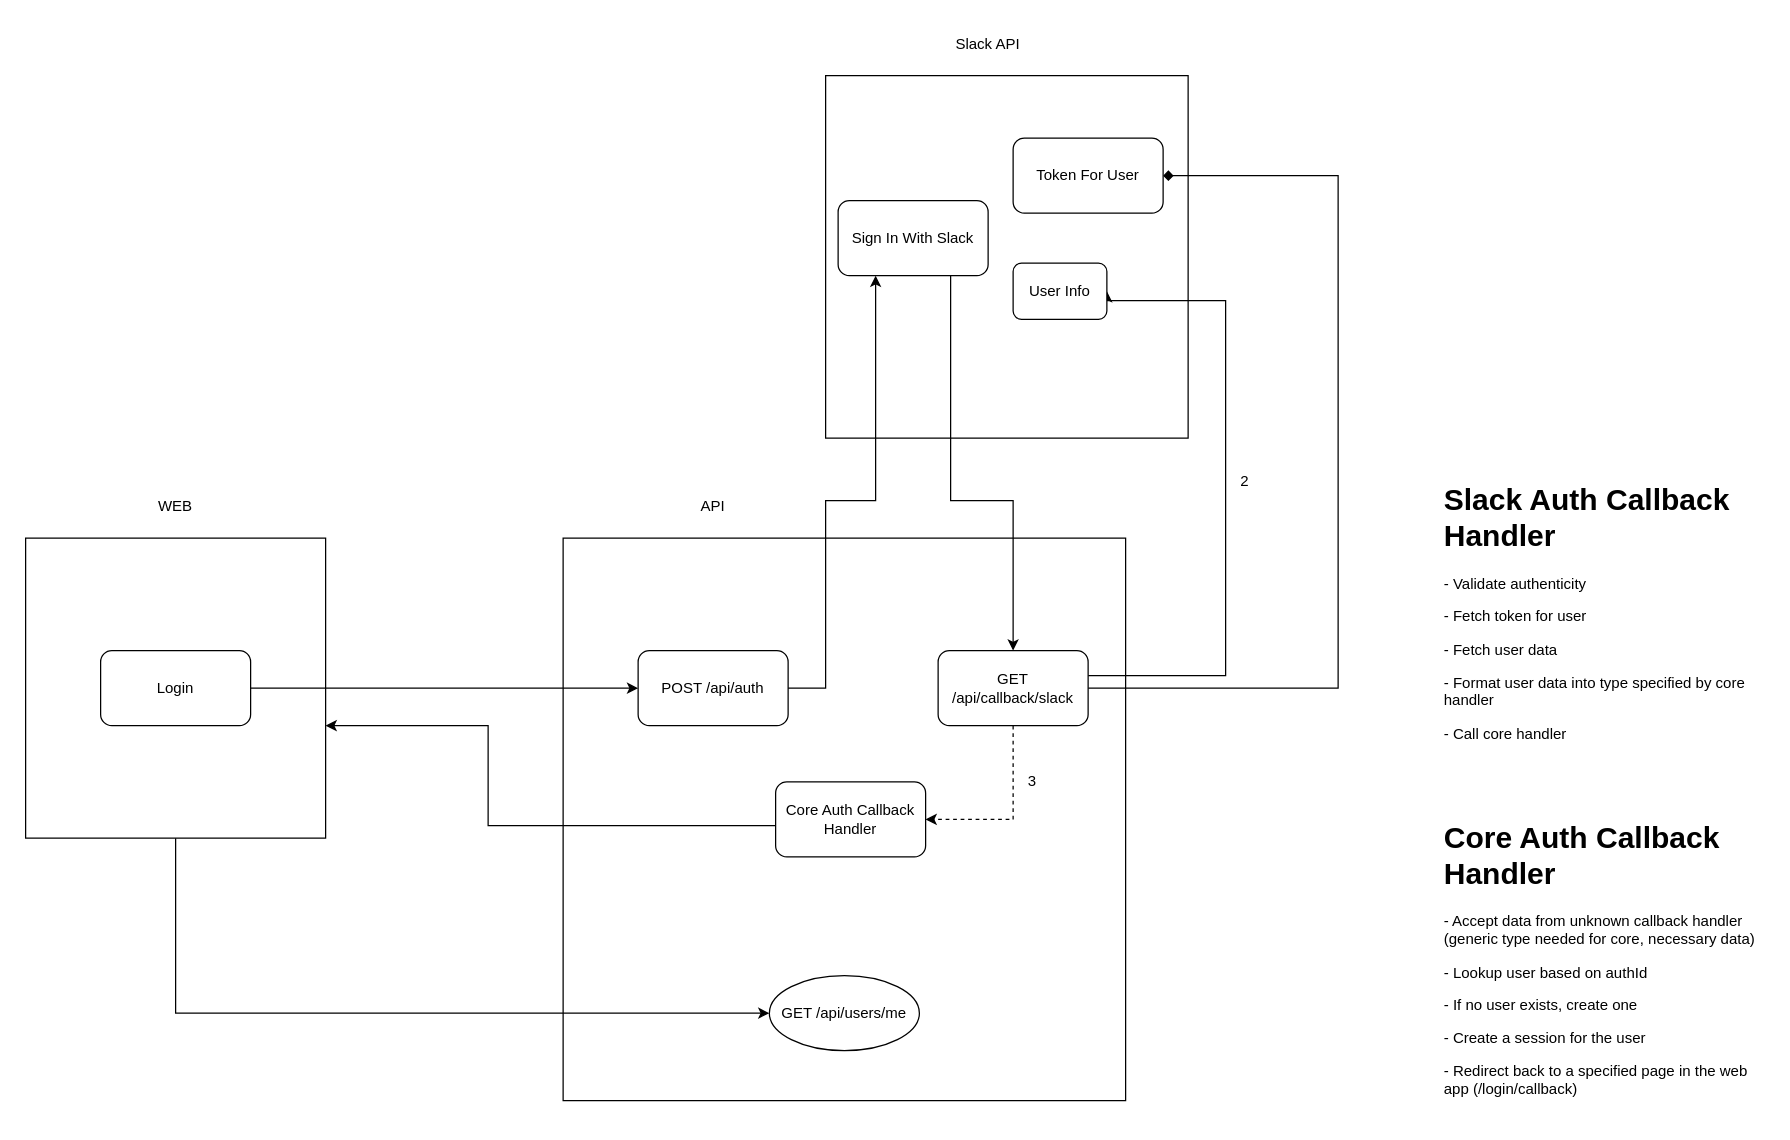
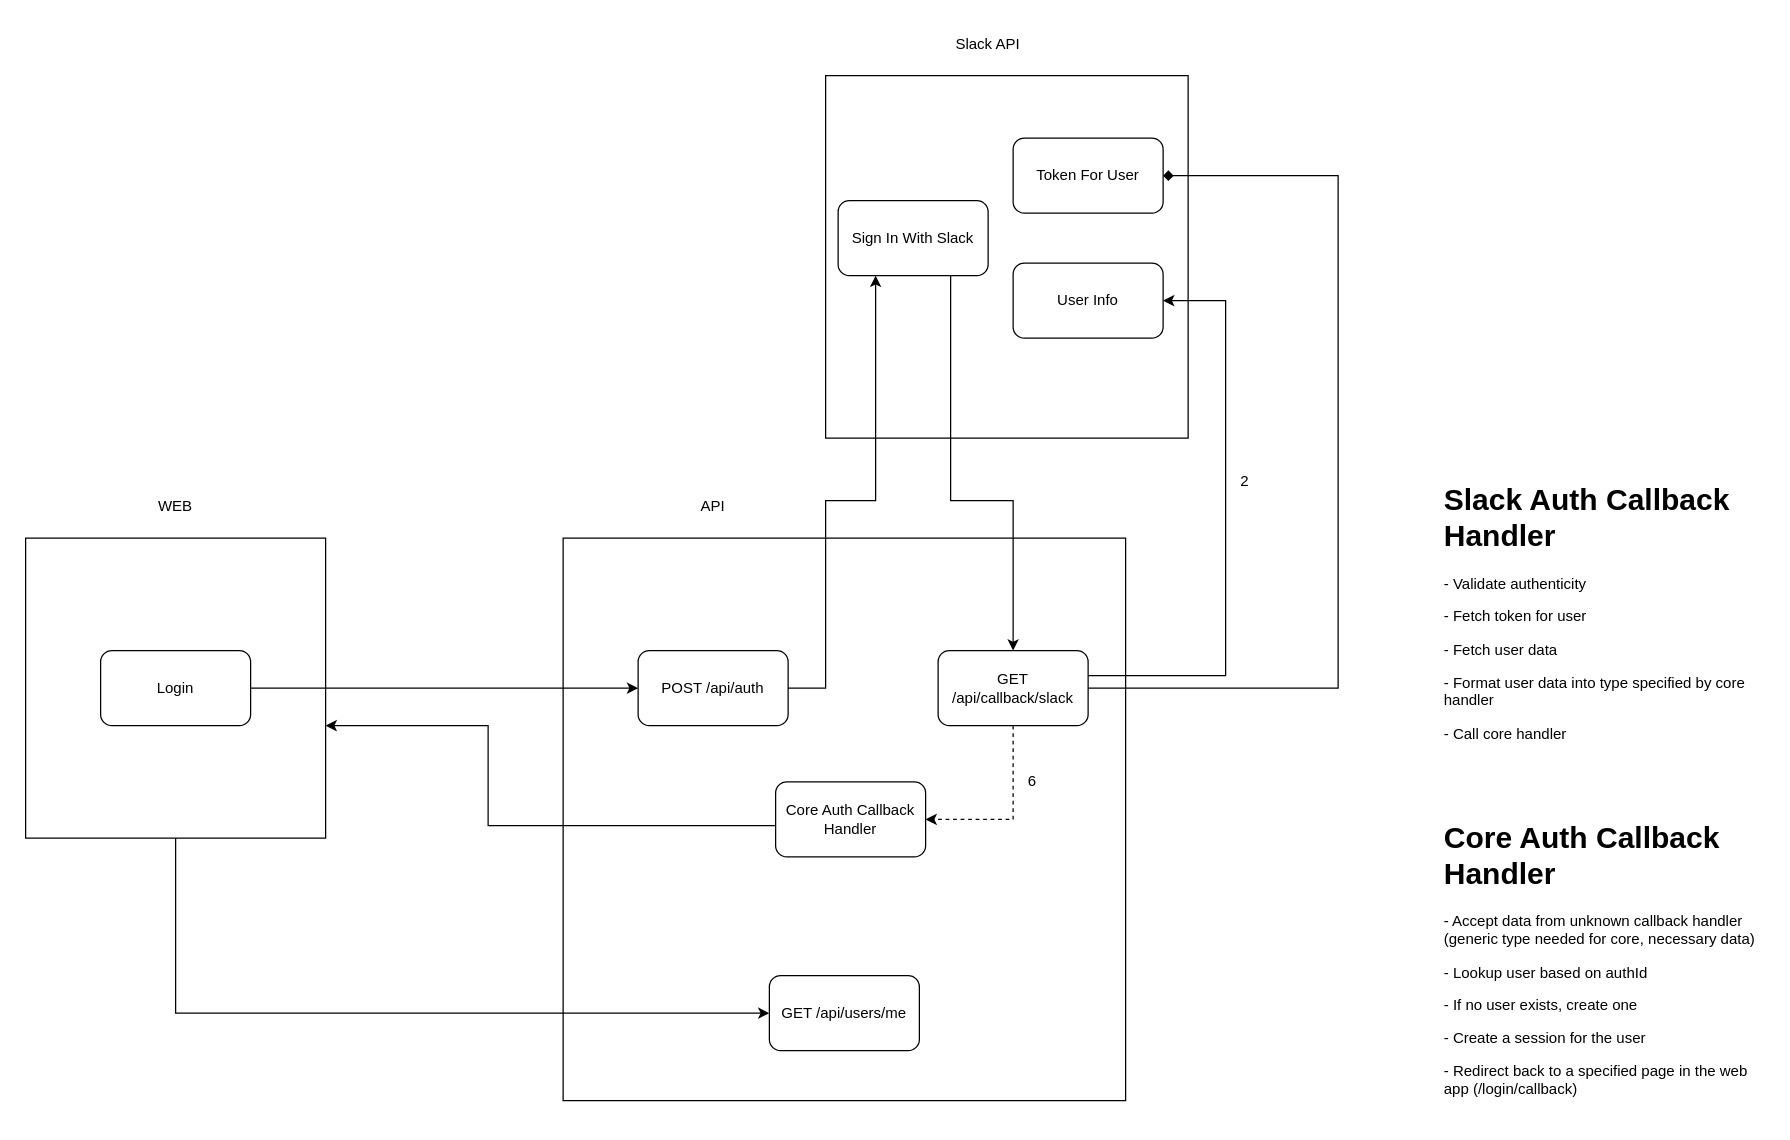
  <mxCell id="0" />
  <mxCell id="1" parent="0" />
  <mxCell id="2" value="" style="whiteSpace=wrap;html=1;aspect=fixed;" parent="1" vertex="1"><mxGeometry x="660" y="60" width="290" height="290" as="geometry" /></mxCell>
  <mxCell id="3" value="" style="whiteSpace=wrap;html=1;aspect=fixed;" parent="1" vertex="1"><mxGeometry x="450" y="430" width="450" height="450" as="geometry" /></mxCell>
  <mxCell id="4" style="edgeStyle=orthogonalEdgeStyle;rounded=0;orthogonalLoop=1;jettySize=auto;html=1;entryX=0.5;entryY=0;entryDx=0;entryDy=0;exitX=0.75;exitY=1;exitDx=0;exitDy=0;" parent="1" target="17" edge="1" source="23"><mxGeometry relative="1" as="geometry"><mxPoint x="770" y="320" as="sourcePoint" /><mxPoint x="850" y="520" as="targetPoint" /><Array as="points"><mxPoint x="760" y="400" /><mxPoint x="810" y="400" /></Array></mxGeometry></mxCell>
  <mxCell id="5" style="edgeStyle=orthogonalEdgeStyle;rounded=0;orthogonalLoop=1;jettySize=auto;html=1;entryX=0;entryY=0.5;entryDx=0;entryDy=0;" parent="1" source="6" target="20" edge="1"><mxGeometry relative="1" as="geometry"><Array as="points"><mxPoint x="140" y="810" /></Array></mxGeometry></mxCell>
  <mxCell id="6" value="" style="whiteSpace=wrap;html=1;aspect=fixed;" parent="1" vertex="1"><mxGeometry x="20" y="430" width="240" height="240" as="geometry" /></mxCell>
  <mxCell id="7" style="edgeStyle=orthogonalEdgeStyle;rounded=0;orthogonalLoop=1;jettySize=auto;html=1;exitX=1;exitY=0.5;exitDx=0;exitDy=0;" parent="1" source="8" target="12" edge="1"><mxGeometry relative="1" as="geometry" /></mxCell>
  <mxCell id="8" value="Login" style="rounded=1;whiteSpace=wrap;html=1;" parent="1" vertex="1"><mxGeometry x="80" y="520" width="120" height="60" as="geometry" /></mxCell>
  <mxCell id="9" value="WEB" style="text;html=1;strokeColor=none;fillColor=none;align=center;verticalAlign=middle;whiteSpace=wrap;rounded=0;" parent="1" vertex="1"><mxGeometry x="110" width="60" height="30" as="geometry" y="390" /></mxCell>
  <mxCell id="10" value="API" style="text;html=1;strokeColor=none;fillColor=none;align=center;verticalAlign=middle;whiteSpace=wrap;rounded=0;" parent="1" vertex="1"><mxGeometry x="540" width="60" height="30" as="geometry" y="390" /></mxCell>
  <mxCell id="11" style="edgeStyle=orthogonalEdgeStyle;rounded=0;orthogonalLoop=1;jettySize=auto;html=1;entryX=0.25;entryY=1;entryDx=0;entryDy=0;" parent="1" target="23" edge="1"><mxGeometry relative="1" as="geometry"><mxPoint x="600" y="550" as="sourcePoint" /><mxPoint x="710" y="320" as="targetPoint" /><Array as="points"><mxPoint x="660" y="550" /><mxPoint x="660" y="400" /><mxPoint x="700" y="400" /></Array></mxGeometry></mxCell>
  <mxCell id="12" value="POST /api/auth" style="rounded=1;whiteSpace=wrap;html=1;" parent="1" vertex="1"><mxGeometry x="510" y="520" width="120" height="60" as="geometry" /></mxCell>
  <mxCell id="13" value="Slack API" style="text;html=1;strokeColor=none;fillColor=none;align=center;verticalAlign=middle;whiteSpace=wrap;rounded=0;" parent="1" vertex="1"><mxGeometry x="760" y="20" width="60" height="30" as="geometry" /></mxCell>
  <mxCell id="14" style="edgeStyle=orthogonalEdgeStyle;rounded=0;orthogonalLoop=1;jettySize=auto;html=1;exitX=0.5;exitY=1;exitDx=0;exitDy=0;entryX=1;entryY=0.5;entryDx=0;entryDy=0;dashed=1;" parent="1" source="17" target="19" edge="1"><mxGeometry relative="1" as="geometry"><mxPoint x="795" y="610" as="sourcePoint" /><mxPoint x="740" y="660" as="targetPoint" /><Array as="points"><mxPoint x="810" y="655" /></Array></mxGeometry></mxCell>
  <mxCell id="15" style="edgeStyle=orthogonalEdgeStyle;rounded=0;orthogonalLoop=1;jettySize=auto;html=1;entryX=1;entryY=0.5;entryDx=0;entryDy=0;endArrow=diamond;" parent="1" source="17" target="24" edge="1"><mxGeometry relative="1" as="geometry"><Array as="points"><mxPoint x="1070" y="550" /><mxPoint x="1070" y="140" /></Array></mxGeometry></mxCell>
  <mxCell id="16" style="edgeStyle=orthogonalEdgeStyle;rounded=0;orthogonalLoop=1;jettySize=auto;html=1;entryX=1;entryY=0.5;entryDx=0;entryDy=0;" parent="1" source="17" target="25" edge="1"><mxGeometry relative="1" as="geometry"><Array as="points"><mxPoint x="980" y="540" /><mxPoint x="980" y="240" /></Array></mxGeometry></mxCell>
  <mxCell id="17" value="GET /api/callback/slack" style="rounded=1;whiteSpace=wrap;html=1;" parent="1" vertex="1"><mxGeometry x="750" y="520" width="120" height="60" as="geometry" /></mxCell>
  <mxCell id="18" style="edgeStyle=orthogonalEdgeStyle;rounded=0;orthogonalLoop=1;jettySize=auto;html=1;entryX=1;entryY=0.75;entryDx=0;entryDy=0;" parent="1" edge="1"><mxGeometry relative="1" as="geometry"><mxPoint x="680" y="655" as="sourcePoint" /><mxPoint x="260" y="580" as="targetPoint" /><Array as="points"><mxPoint x="390" y="660" /><mxPoint x="390" y="580" /></Array></mxGeometry></mxCell>
  <mxCell id="19" value="Core Auth Callback Handler" style="rounded=1;whiteSpace=wrap;html=1;" parent="1" vertex="1"><mxGeometry x="620" y="625" width="120" height="60" as="geometry" /></mxCell>
- <mxCell id="20" value="GET /api/users/me" style="ellipse;whiteSpace=wrap;html=1;" parent="1" vertex="1"><mxGeometry x="615" y="780" width="120" height="60" as="geometry" /></mxCell>
+ <mxCell id="20" value="GET /api/users/me" style="rounded=1;whiteSpace=wrap;html=1;" parent="1" vertex="1"><mxGeometry x="615" y="780" width="120" height="60" as="geometry" /></mxCell>
  <mxCell id="21" value="&lt;h1&gt;Slack Auth Callback Handler&lt;/h1&gt;&lt;p&gt;- Validate authenticity&lt;/p&gt;&lt;p&gt;- Fetch token for user&lt;/p&gt;&lt;p&gt;- Fetch user data&lt;/p&gt;&lt;p&gt;- Format user data into type specified by core handler&lt;/p&gt;&lt;p&gt;- Call core handler&lt;/p&gt;" style="text;html=1;strokeColor=none;fillColor=none;spacing=5;spacingTop=-20;whiteSpace=wrap;overflow=hidden;rounded=0;" parent="1" vertex="1"><mxGeometry x="1150" y="380" width="260" height="240" as="geometry" /></mxCell>
  <mxCell id="22" value="&lt;h1&gt;Core Auth Callback Handler&lt;/h1&gt;&lt;p&gt;- Accept data from unknown callback handler (generic type needed for core, necessary data)&lt;/p&gt;&lt;p&gt;- Lookup user based on authId&lt;/p&gt;&lt;p&gt;- If no user exists, create one&lt;/p&gt;&lt;p&gt;- Create a session for the user&lt;br&gt;&lt;/p&gt;&lt;p&gt;- Redirect back to a specified page in the web app (/login/callback)&lt;/p&gt;" style="text;html=1;strokeColor=none;fillColor=none;spacing=5;spacingTop=-20;whiteSpace=wrap;overflow=hidden;rounded=0;" parent="1" vertex="1"><mxGeometry x="1150" y="650" width="260" height="240" as="geometry" /></mxCell>
  <mxCell id="23" value="Sign In With Slack" style="rounded=1;whiteSpace=wrap;html=1;" parent="1" vertex="1"><mxGeometry x="670" y="160" width="120" height="60" as="geometry" /></mxCell>
  <mxCell id="24" value="Token For User" style="rounded=1;whiteSpace=wrap;html=1;" parent="1" vertex="1"><mxGeometry x="810" y="110" width="120" height="60" as="geometry" /></mxCell>
- <mxCell id="25" value="User Info" style="rounded=1;whiteSpace=wrap;html=1;" parent="1" vertex="1"><mxGeometry x="810" y="210" width="75" height="45" as="geometry" /></mxCell>
+ <mxCell id="25" value="User Info" style="rounded=1;whiteSpace=wrap;html=1;" parent="1" vertex="1"><mxGeometry x="810" y="210" width="120" height="60" as="geometry" /></mxCell>
  <mxCell id="26" value="2" style="text;html=1;align=center;verticalAlign=middle;resizable=0;points=[];autosize=1;strokeColor=none;fillColor=none;" parent="1" vertex="1"><mxGeometry x="980" y="370" width="30" height="30" as="geometry" /></mxCell>
- <mxCell id="27" value="3" style="text;html=1;align=center;verticalAlign=middle;resizable=0;points=[];autosize=1;strokeColor=none;fillColor=none;" parent="1" vertex="1"><mxGeometry x="810" y="610" width="30" height="30" as="geometry" /></mxCell>
+ <mxCell id="27" value="6" style="text;html=1;align=center;verticalAlign=middle;resizable=0;points=[];autosize=1;strokeColor=none;fillColor=none;" parent="1" vertex="1"><mxGeometry x="810" y="610" width="30" height="30" as="geometry" /></mxCell>
